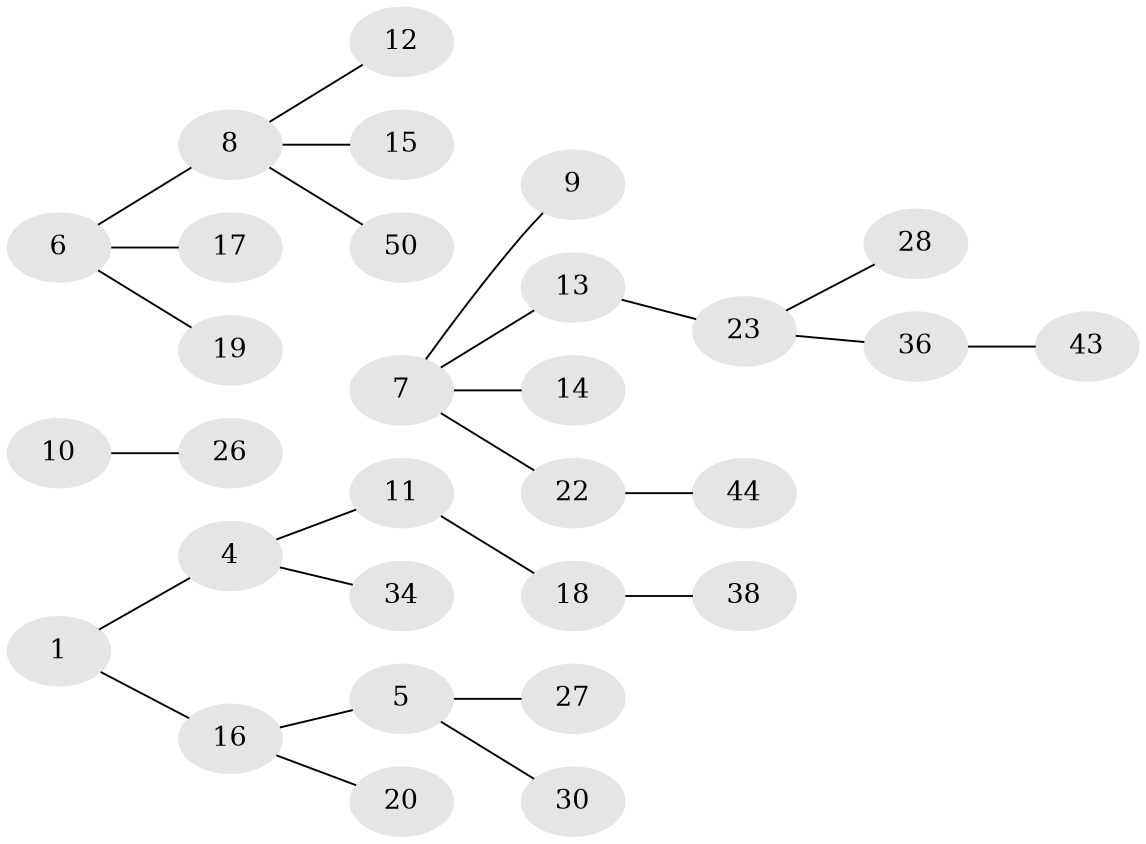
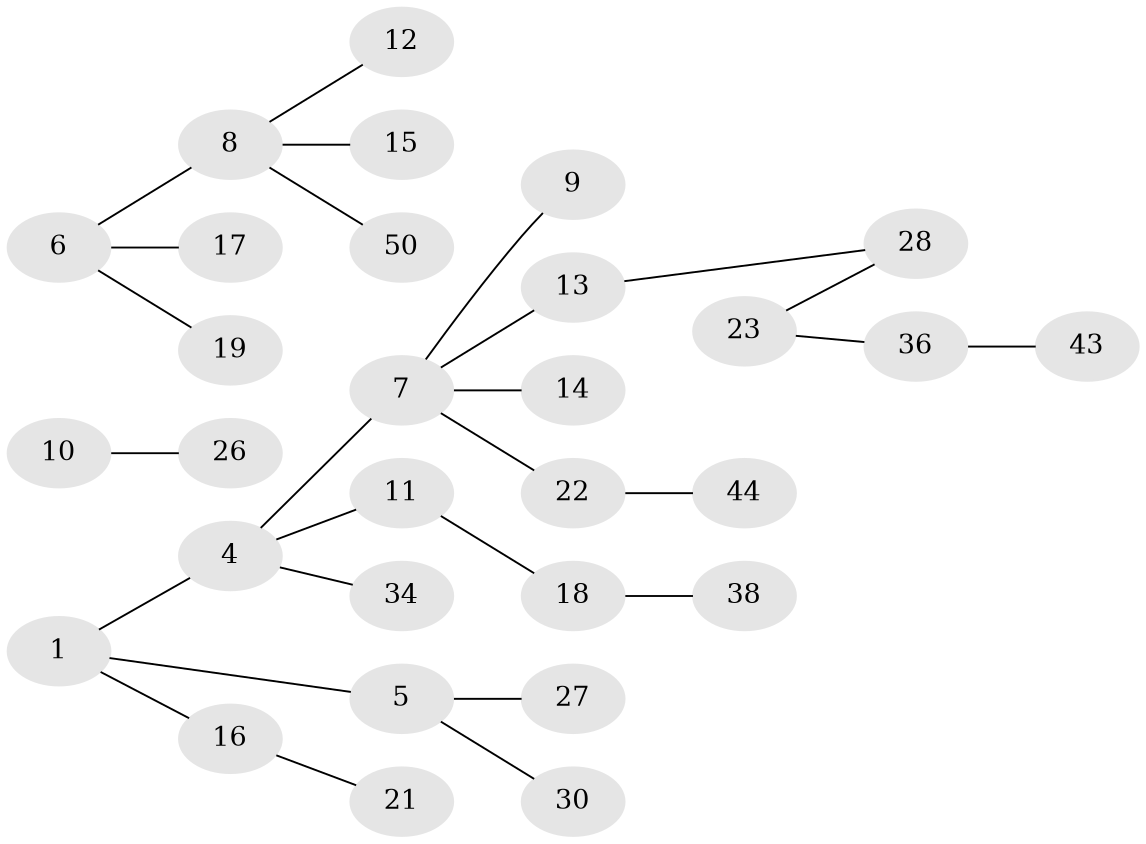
  graph {
    rankdir=LR
    node [color=gray90 style=filled]
    1 [super="+3"]
    n2 [label=4 super="+4"]
    5 [super="+49"]
    16
    7 [super="+41"]
    11 [super="+31"]
    34
    27 [super="+32"]
    30
    10 [super="+48"]
    26
-   20
+   20 [label=21]
    9
    13 [super="+47"]
    14
    22
    18 [super="+37"]
    6 [super="+24"]
    8 [super="+21"]
    17 [super="+35"]
    19 [super="+33"]
    12 [super="+42"]
    15
    50
    23 [super="+25"]
    44 [super="+45"]
    38 [super="+40"]
    28 [super="+29"]
    36
    43 [super="+51"]
    1 -- n2
-   16 -- 5
+   1 -- 5
    1 -- 16
+   n2 -- 7
    n2 -- 11
    n2 -- 34
    5 -- 27
    5 -- 30
    16 -- 20
    7 -- 9
    7 -- 13
    7 -- 14
    7 -- 22
    11 -- 18
    10 -- 26
-   13 -- 23
+   13 -- 28
    22 -- 44
    18 -- 38
    6 -- 8
    6 -- 17
    6 -- 19
    8 -- 12
    8 -- 15
    8 -- 50
    23 -- 28
    23 -- 36
    36 -- 43
  }
